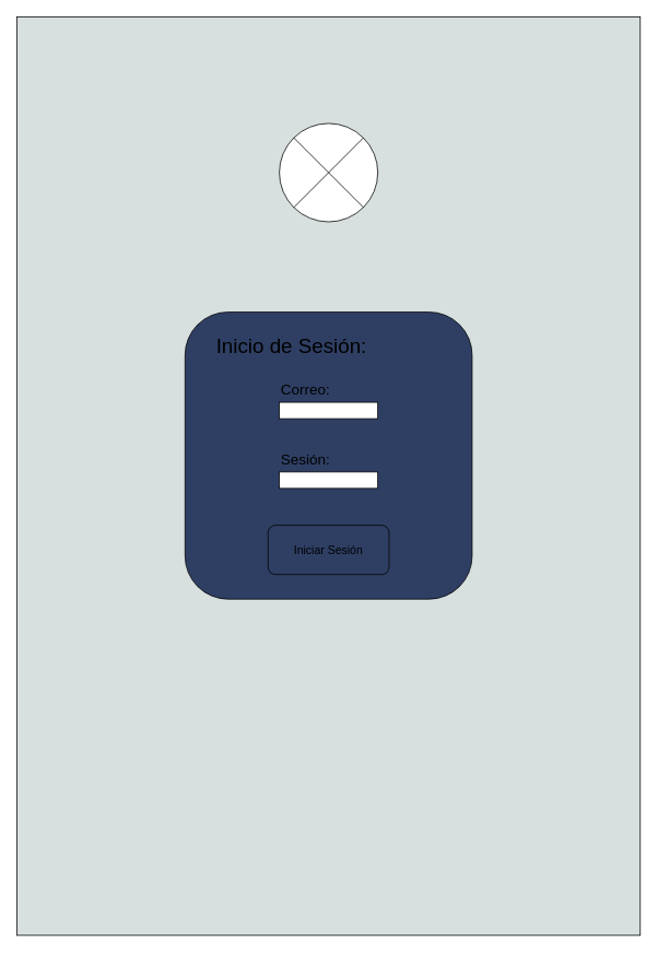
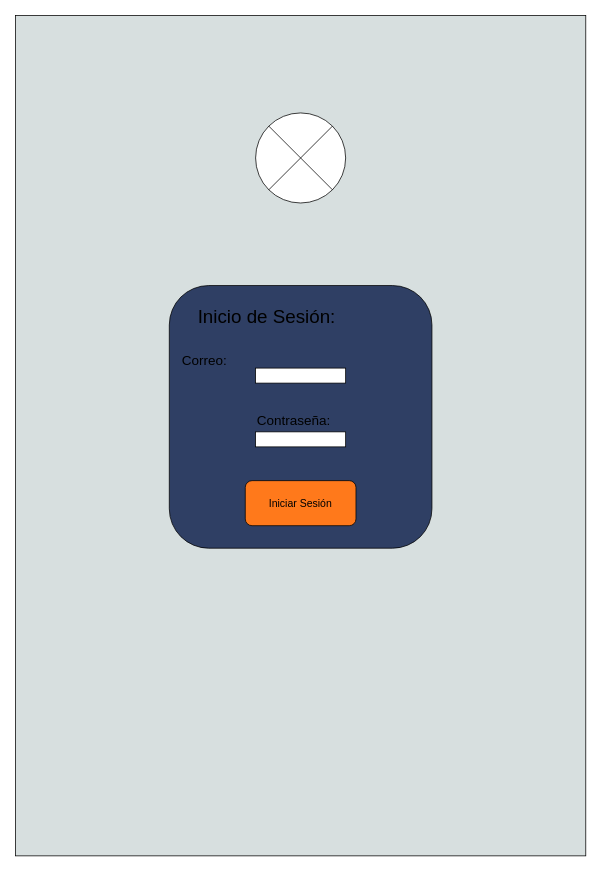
  <mxCell id="0" />
  <mxCell id="1" parent="0" />
  <mxCell id="2" value="" style="rounded=0;whiteSpace=wrap;html=1;strokeColor=default;fillStyle=solid;fillColor=#D7DFDF;" parent="1" vertex="1"><mxGeometry x="20" y="20" width="760" height="1120" as="geometry" /></mxCell>
  <mxCell id="3" value="" style="shape=sumEllipse;perimeter=ellipsePerimeter;whiteSpace=wrap;html=1;backgroundOutline=1;" parent="1" vertex="1"><mxGeometry x="340" y="150" width="120" height="120" as="geometry" /></mxCell>
  <mxCell id="4" value="" style="rounded=1;whiteSpace=wrap;html=1;fillColor=#2F3F64;fillStyle=auto;" parent="1" vertex="1"><mxGeometry x="225" y="380" width="350" height="350" as="geometry" /></mxCell>
  <mxCell id="5" value="Inicio de Sesión:" style="text;html=1;align=center;verticalAlign=middle;whiteSpace=wrap;rounded=0;fontSize=25;" parent="1" vertex="1"><mxGeometry x="260" y="405" width="190" height="30" as="geometry" /></mxCell>
- <mxCell id="6" value="Correo:" style="text;html=1;align=left;verticalAlign=middle;whiteSpace=wrap;rounded=0;fontSize=18;" parent="1" vertex="1"><mxGeometry x="340" y="460" width="60" height="30" as="geometry" /></mxCell>
+ <mxCell id="6" value="Correo:" style="text;html=1;align=left;verticalAlign=middle;whiteSpace=wrap;rounded=0;fontSize=18;" parent="1" vertex="1"><mxGeometry x="240" y="465" width="60" height="30" as="geometry" /></mxCell>
  <mxCell id="7" value="" style="rounded=0;whiteSpace=wrap;html=1;" parent="1" vertex="1"><mxGeometry x="340" y="490" width="120" height="20" as="geometry" /></mxCell>
- <mxCell id="8" value="Sesión:" style="text;html=1;align=left;verticalAlign=middle;whiteSpace=wrap;rounded=0;fontSize=18;" parent="1" vertex="1"><mxGeometry x="340" y="545" width="105" height="30" as="geometry" /></mxCell>
+ <mxCell id="8" value="Contraseña:" style="text;html=1;align=left;verticalAlign=middle;whiteSpace=wrap;rounded=0;fontSize=18;" parent="1" vertex="1"><mxGeometry x="340" y="545" width="105" height="30" as="geometry" /></mxCell>
  <mxCell id="9" value="" style="rounded=0;whiteSpace=wrap;html=1;" parent="1" vertex="1"><mxGeometry x="340" y="575" width="120" height="20" as="geometry" /></mxCell>
- <mxCell id="10" value="Iniciar Sesión" style="rounded=1;whiteSpace=wrap;html=1;fontSize=14;strokeColor=#000000;fontColor=#000000;fillColor=#2f3f64;" parent="1" vertex="1"><mxGeometry x="326.25" y="640" width="147.5" height="60" as="geometry" /></mxCell>
+ <mxCell id="10" value="Iniciar Sesión" style="rounded=1;whiteSpace=wrap;html=1;fontSize=14;strokeColor=#000000;fontColor=#000000;fillColor=#FF791B;" parent="1" vertex="1"><mxGeometry x="326.25" y="640" width="147.5" height="60" as="geometry" /></mxCell>
